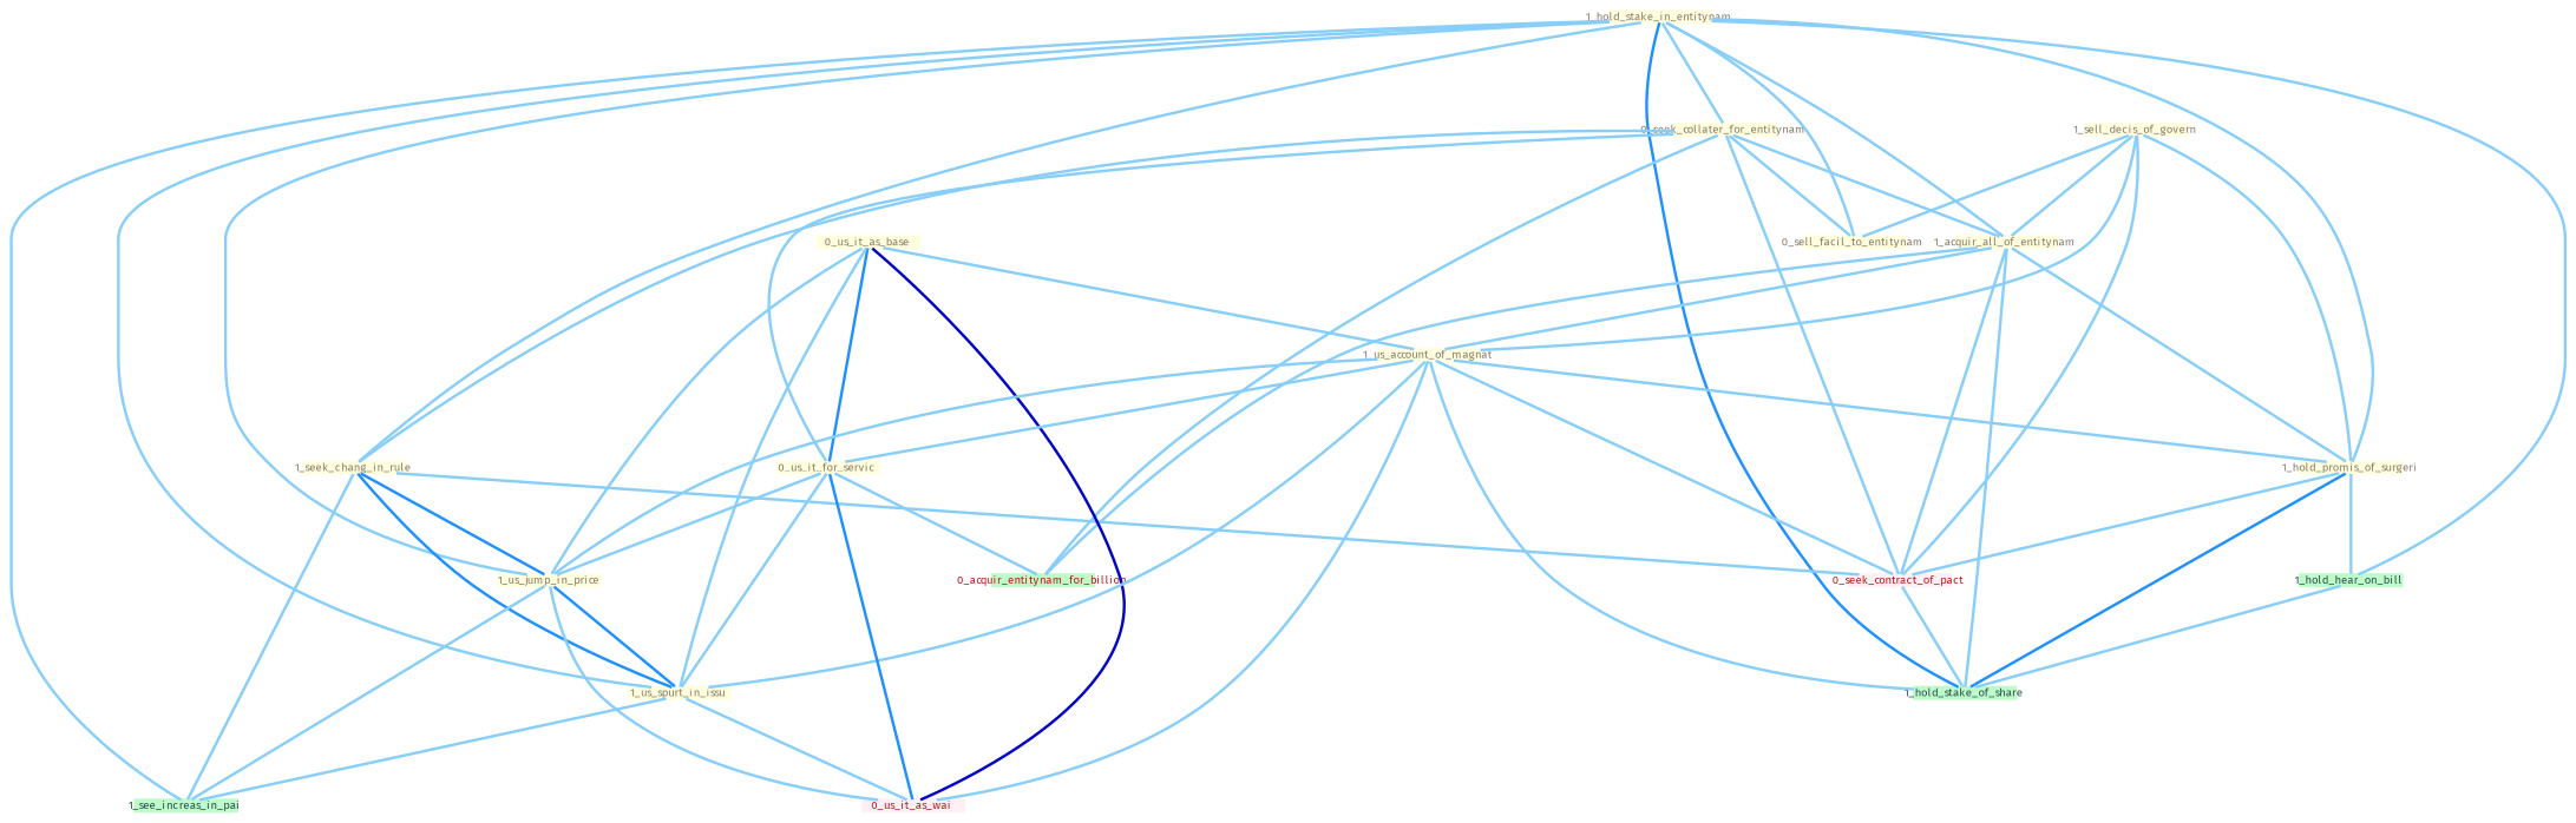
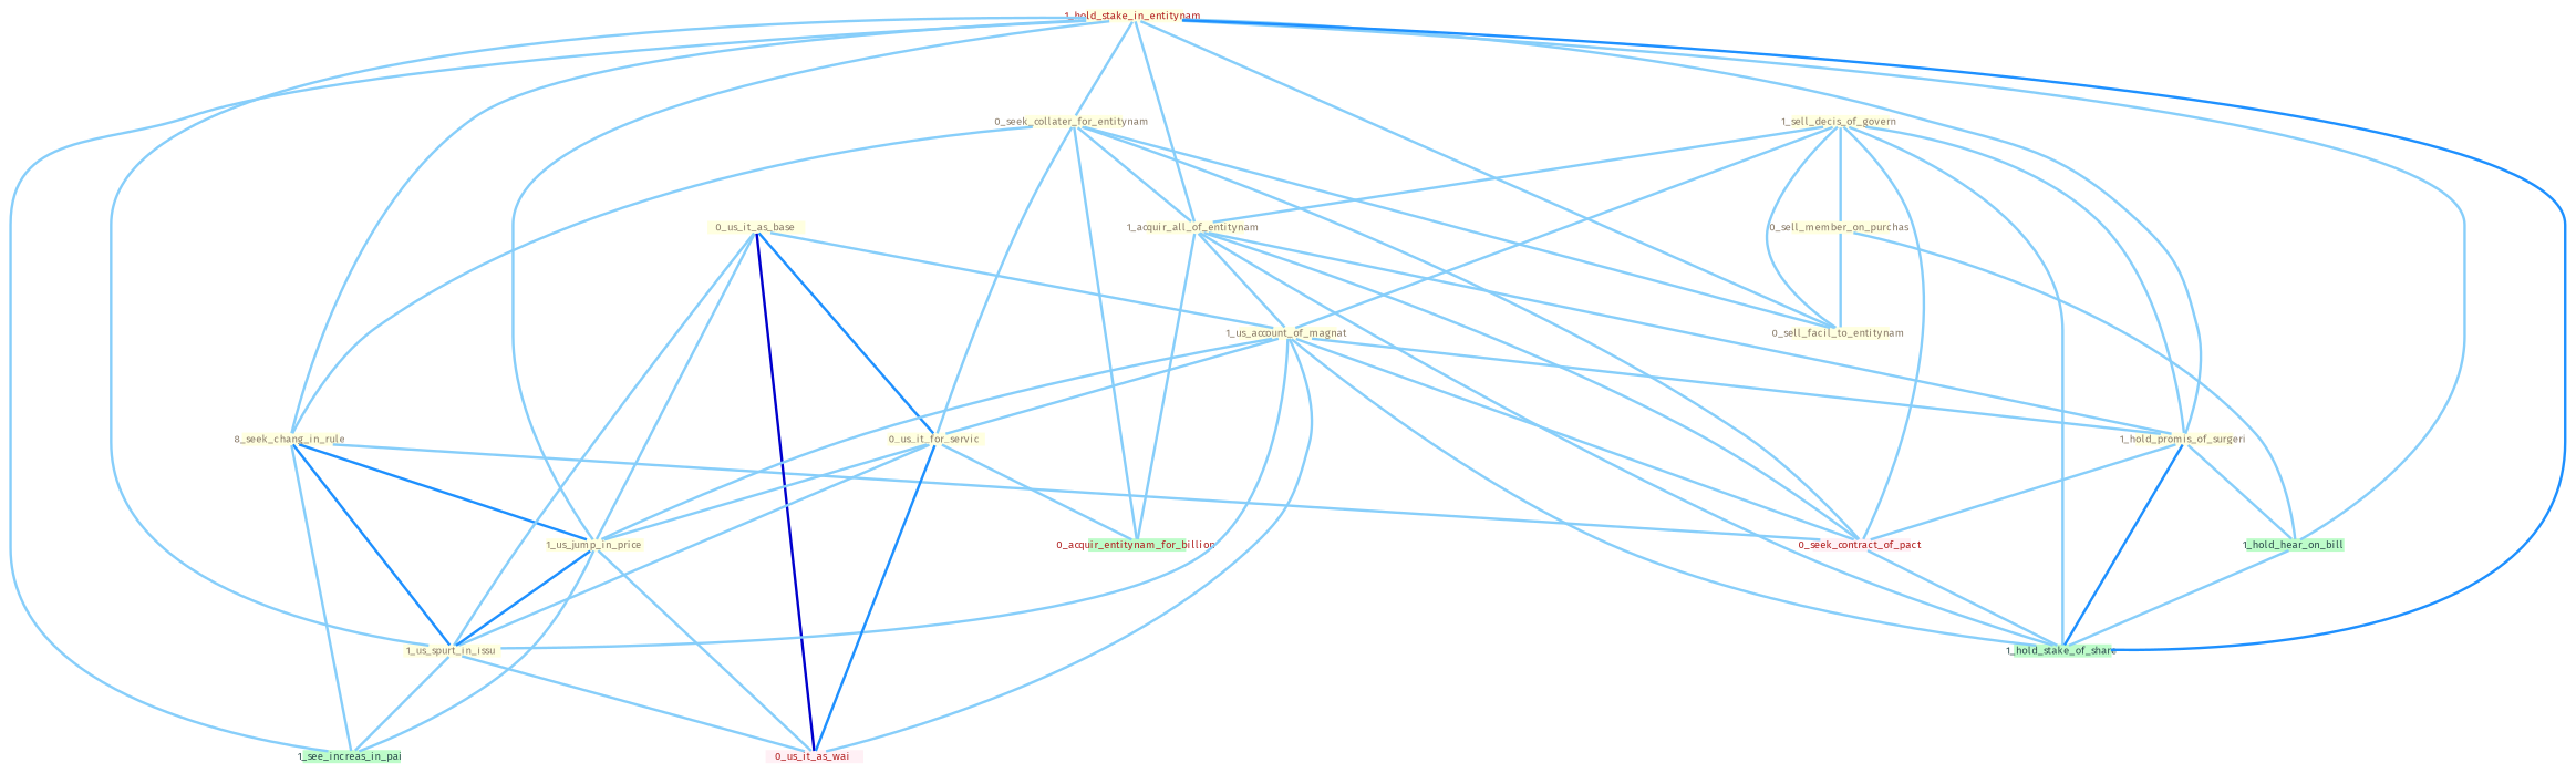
  graph {
    fontname="Fira Sans"
    node [color="#ffffe0" fixedsize=true fontcolor="#8b7d6b" fontname="Fira Sans" fontsize=4 shape=polygon style=filled]
    edge [color="#87cefa" fontname="Fira Sans" w=1]
-   "1_hold_stake_in_entitynam " [height=.06 width=.5]
+   "1_hold_stake_in_entitynam " [fontcolor="#b22222" height=.06 width=.5]
    "1_sell_decis_of_govern " [height=.06 width=.5]
    "0_seek_collater_for_entitynam " [height=.06 width=.5]
    "1_acquir_all_of_entitynam " [height=.06 width=.5]
-   "1_seek_chang_in_rule " [height=.06 width=.5]
+   "1_seek_chang_in_rule " [height=.06 width=.5 label="8_seek_chang_in_rule"]
    "0_us_it_as_base " [height=.06 width=.5]
    "1_us_account_of_magnat " [height=.06 width=.5]
    "0_us_it_for_servic " [height=.06 width=.5]
    "1_us_jump_in_price " [height=.06 width=.5]
    "1_us_spurt_in_issu " [height=.06 width=.5]
+   "0_sell_member_on_purchas " [height=.06 width=.5]
    "0_sell_facil_to_entitynam " [height=.06 width=.5]
    "1_hold_promis_of_surgeri " [height=.06 width=.5]
    "0_seek_contract_of_pact " [color="#fff0f5" fontcolor="#b22222" height=.06 width=.5]
    "0_us_it_as_wai " [color="#fff0f5" fontcolor="#b22222" height=.06 width=.5]
    "1_see_increas_in_pai " [color="#BDFCC9" fontcolor="#2f4f4f" height=.06 width=.5]
    "1_hold_hear_on_bill " [color="#BDFCC9" fontcolor="#2f4f4f" height=.06 width=.5]
    "1_hold_stake_of_share " [color="#BDFCC9" fontcolor="#2f4f4f" height=.06 width=.5]
    "0_acquir_entitynam_for_billion " [color="#BDFCC9" fontcolor="#b22222" height=.06 width=.5]
    subgraph sub_1 {
      "1_hold_stake_in_entitynam "
      "1_sell_decis_of_govern "
      "0_seek_collater_for_entitynam "
      "1_acquir_all_of_entitynam "
      "1_seek_chang_in_rule "
      "0_us_it_as_base "
      "1_us_account_of_magnat "
      "0_us_it_for_servic "
      "1_us_jump_in_price "
      "1_us_spurt_in_issu "
+     "0_sell_member_on_purchas "
      "0_sell_facil_to_entitynam "
      "1_hold_promis_of_surgeri "
    }
    subgraph sub_2 {
      "0_seek_contract_of_pact "
      "0_us_it_as_wai "
    }
    "1_hold_stake_in_entitynam " -- "0_seek_collater_for_entitynam "
    "1_hold_stake_in_entitynam " -- "1_acquir_all_of_entitynam "
    "1_hold_stake_in_entitynam " -- "1_seek_chang_in_rule "
    "1_hold_stake_in_entitynam " -- "1_us_jump_in_price "
    "1_hold_stake_in_entitynam " -- "1_us_spurt_in_issu "
    "1_hold_stake_in_entitynam " -- "0_sell_facil_to_entitynam "
    "1_hold_stake_in_entitynam " -- "1_hold_promis_of_surgeri "
    "1_hold_stake_in_entitynam " -- "1_see_increas_in_pai "
    "1_hold_stake_in_entitynam " -- "1_hold_hear_on_bill "
    "1_hold_stake_in_entitynam " -- "1_hold_stake_of_share " [color="#1e90ff" w=2]
    "1_sell_decis_of_govern " -- "1_acquir_all_of_entitynam "
    "1_sell_decis_of_govern " -- "1_us_account_of_magnat "
+   "1_sell_decis_of_govern " -- "0_sell_member_on_purchas "
    "1_sell_decis_of_govern " -- "0_sell_facil_to_entitynam "
    "1_sell_decis_of_govern " -- "1_hold_promis_of_surgeri "
    "1_sell_decis_of_govern " -- "0_seek_contract_of_pact "
+   "1_sell_decis_of_govern " -- "1_hold_stake_of_share "
    "0_seek_collater_for_entitynam " -- "1_acquir_all_of_entitynam "
    "0_seek_collater_for_entitynam " -- "1_seek_chang_in_rule "
    "0_seek_collater_for_entitynam " -- "0_us_it_for_servic "
    "0_seek_collater_for_entitynam " -- "0_sell_facil_to_entitynam "
    "0_seek_collater_for_entitynam " -- "0_seek_contract_of_pact "
    "0_seek_collater_for_entitynam " -- "0_acquir_entitynam_for_billion "
    "1_acquir_all_of_entitynam " -- "1_us_account_of_magnat "
    "1_acquir_all_of_entitynam " -- "1_hold_promis_of_surgeri "
    "1_acquir_all_of_entitynam " -- "0_seek_contract_of_pact "
    "1_acquir_all_of_entitynam " -- "1_hold_stake_of_share "
    "1_acquir_all_of_entitynam " -- "0_acquir_entitynam_for_billion "
    "1_seek_chang_in_rule " -- "1_us_jump_in_price " [color="#1e90ff"]
    "1_seek_chang_in_rule " -- "1_us_spurt_in_issu " [color="#1e90ff"]
    "1_seek_chang_in_rule " -- "0_seek_contract_of_pact "
    "1_seek_chang_in_rule " -- "1_see_increas_in_pai "
    "0_us_it_as_base " -- "1_us_account_of_magnat "
    "0_us_it_as_base " -- "0_us_it_for_servic " [color="#1e90ff" w=2]
    "0_us_it_as_base " -- "1_us_jump_in_price "
    "0_us_it_as_base " -- "1_us_spurt_in_issu "
    "0_us_it_as_base " -- "0_us_it_as_wai " [color="#0000cd" w=3]
    "1_us_account_of_magnat " -- "0_us_it_for_servic "
    "1_us_account_of_magnat " -- "1_us_jump_in_price "
    "1_us_account_of_magnat " -- "1_us_spurt_in_issu "
    "1_us_account_of_magnat " -- "1_hold_promis_of_surgeri "
    "1_us_account_of_magnat " -- "0_seek_contract_of_pact "
    "1_us_account_of_magnat " -- "0_us_it_as_wai "
    "1_us_account_of_magnat " -- "1_hold_stake_of_share "
    "0_us_it_for_servic " -- "1_us_jump_in_price "
    "0_us_it_for_servic " -- "1_us_spurt_in_issu "
    "0_us_it_for_servic " -- "0_us_it_as_wai " [color="#1e90ff" w=2]
    "0_us_it_for_servic " -- "0_acquir_entitynam_for_billion "
    "1_us_jump_in_price " -- "1_us_spurt_in_issu " [color="#1e90ff" w=2]
    "1_us_jump_in_price " -- "0_us_it_as_wai "
    "1_us_jump_in_price " -- "1_see_increas_in_pai "
    "1_us_spurt_in_issu " -- "0_us_it_as_wai "
    "1_us_spurt_in_issu " -- "1_see_increas_in_pai "
+   "0_sell_member_on_purchas " -- "0_sell_facil_to_entitynam "
+   "0_sell_member_on_purchas " -- "1_hold_hear_on_bill "
    "1_hold_promis_of_surgeri " -- "0_seek_contract_of_pact "
    "1_hold_promis_of_surgeri " -- "1_hold_hear_on_bill "
    "1_hold_promis_of_surgeri " -- "1_hold_stake_of_share " [color="#1e90ff" w=2]
    "0_seek_contract_of_pact " -- "1_hold_stake_of_share "
    "1_hold_hear_on_bill " -- "1_hold_stake_of_share "
  }
